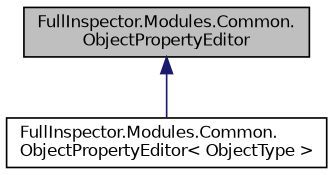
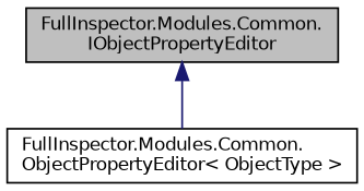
  digraph {
    node [color=black fontname=Helvetica fontsize=10 shape=record style=filled]
-   n1 [fillcolor=grey75 fontcolor=black height=0.2 label="FullInspector.Modules.Common.\lObjectPropertyEditor" width=0.4]
+   n1 [fillcolor=grey75 fontcolor=black height=0.2 label="FullInspector.Modules.Common.\lIObjectPropertyEditor" width=0.4]
    n2 [fillcolor=white height=0.2 label="FullInspector.Modules.Common.\lObjectPropertyEditor\< ObjectType \>" width=0.4]
    n1 -> n2 [color=midnightblue dir=back fontname=Helvetica fontsize=10 labelfontname=Helvetica labelfontsize=10 style=solid]
  }
